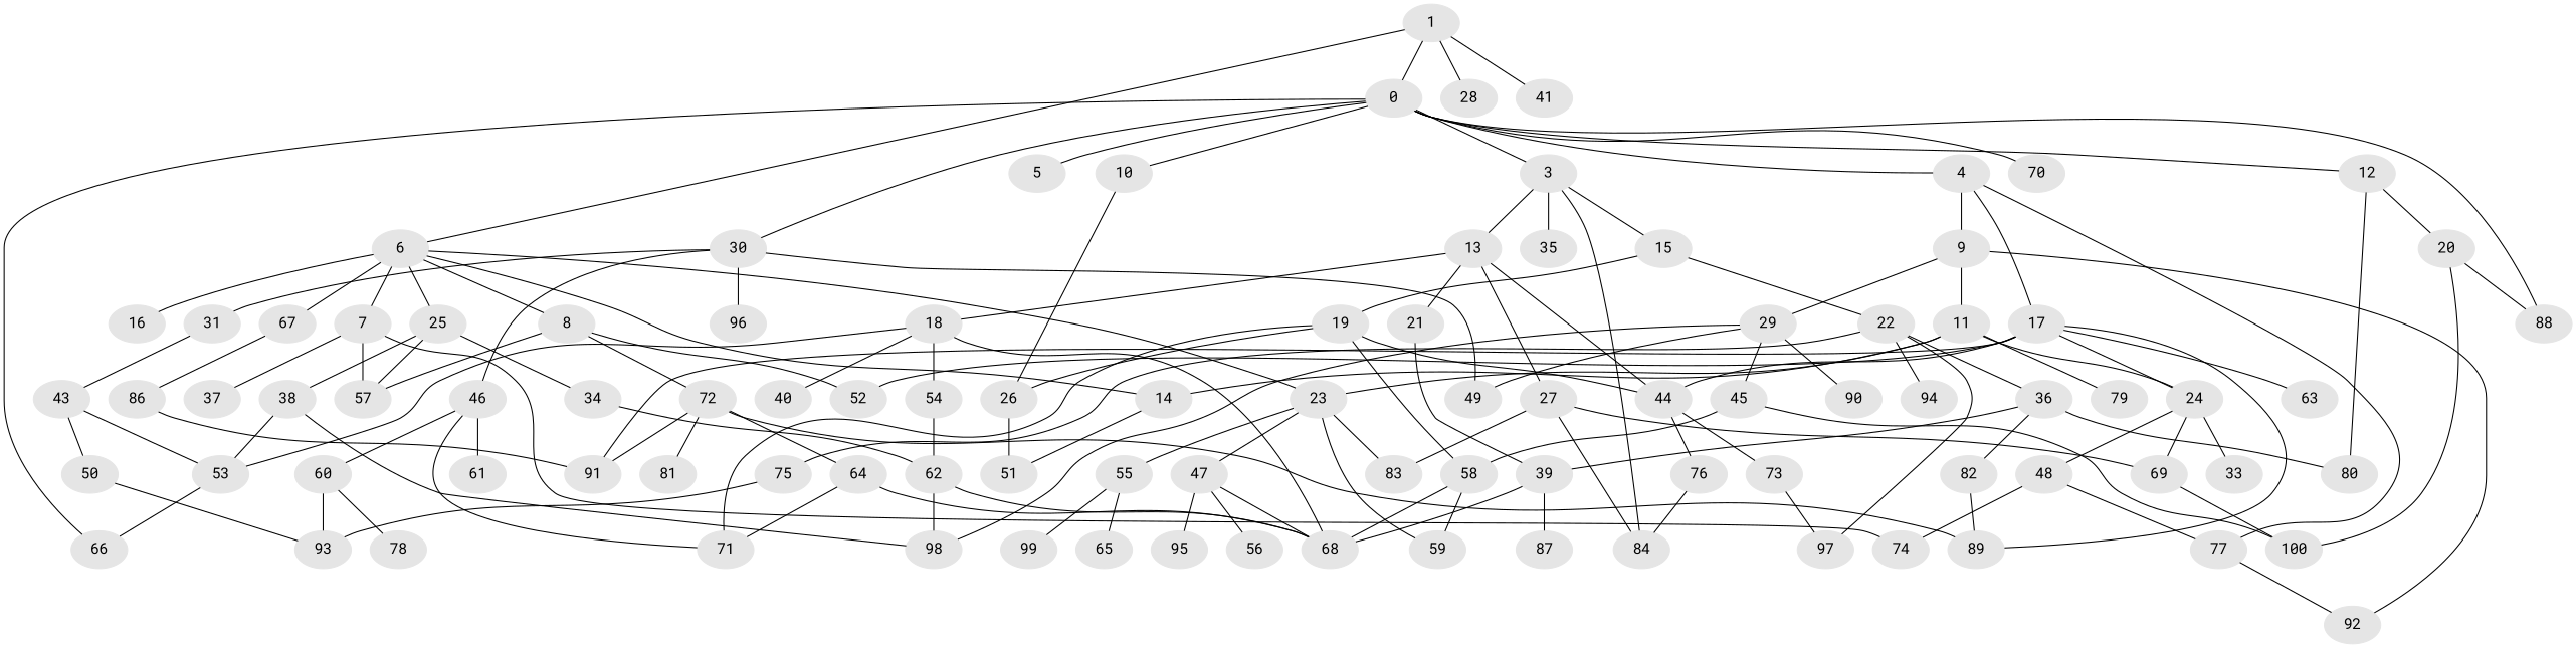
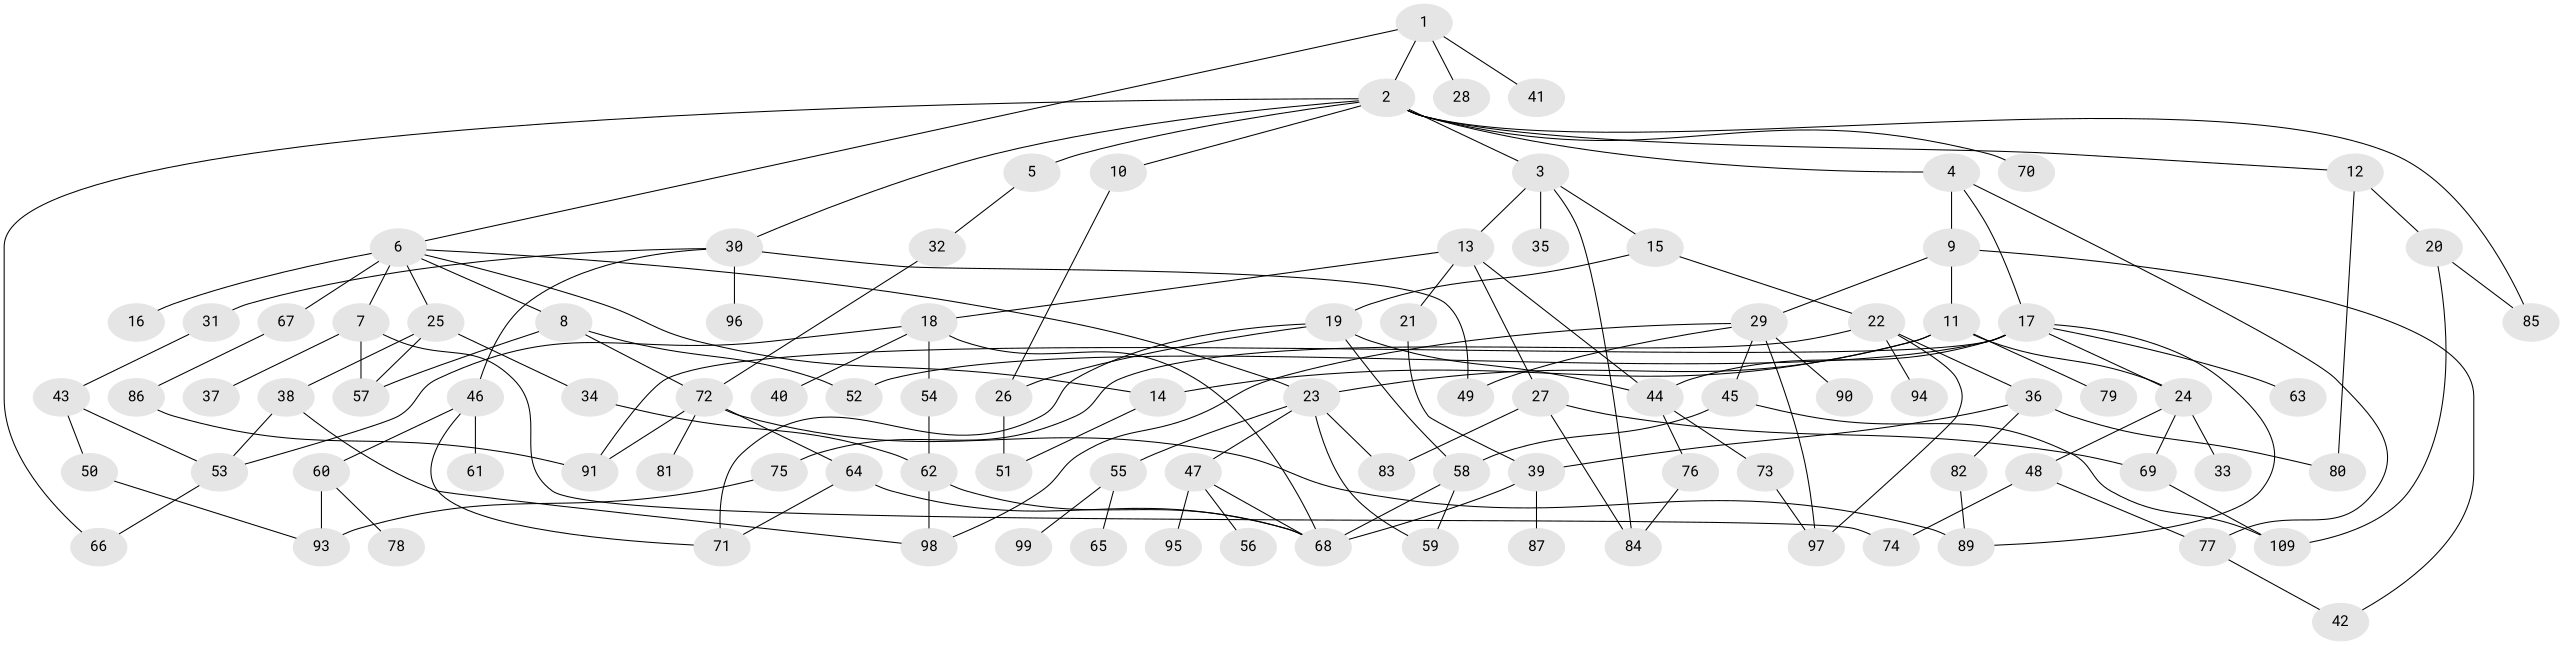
  graph {
    fontname="Roboto Mono"
    node [color=gray90 fontname="Roboto Mono" style=filled]
    edge [fontname="Roboto Mono"]
    1
-   2 [label=0]
+   2
    6
    28
    41
    3
    4
    5
    10
    12
    30
    66
    70
-   85 [label=88]
+   85
    7
    8
    14
    16
    23
    25
    67
    13
    15
    35
    84
    9
    17
    77
+   32
    26
    20
    80
    49
    31
    46
    96
    18
    21
    27
    44
    19
    22
    11
    29
-   92
+   92 [label=42]
    52
    24
    63
    89
    91
    72
    37
    57
    74
    51
    47
    55
    59
    83
    34
    38
    86
    64
    81
    79
    97
    45
    90
    98
    33
    48
    69
-   100
+   100 [label=109]
    40
    53
    54
    68
    39
    73
    76
    58
    71
    36
    75
    94
    62
    87
    82
    93
    56
    95
    65
    99
    43
    60
    61
    50
    78
    1 -- 2
    1 -- 6
    1 -- 28
    1 -- 41
    2 -- 3
    2 -- 4
    2 -- 5
    2 -- 10
    2 -- 12
    2 -- 30
    2 -- 66
    2 -- 70
    2 -- 85
    6 -- 7
    6 -- 8
    6 -- 14
    6 -- 16
    6 -- 23
    6 -- 25
    6 -- 67
    3 -- 13
    3 -- 15
    3 -- 35
    3 -- 84
    4 -- 9
    4 -- 17
    4 -- 77
+   5 -- 32
    10 -- 26
    12 -- 20
    12 -- 80
    30 -- 49
    30 -- 31
    30 -- 46
    30 -- 96
    7 -- 37
    7 -- 57
    7 -- 74
    8 -- 52
    8 -- 72
    8 -- 57
    14 -- 51
    23 -- 47
    23 -- 55
    23 -- 59
    23 -- 83
    25 -- 57
    25 -- 34
    25 -- 38
    67 -- 86
    13 -- 18
    13 -- 21
    13 -- 27
    13 -- 44
    15 -- 19
    15 -- 22
    9 -- 11
    9 -- 29
    9 -- 92
    17 -- 44
    17 -- 52
    17 -- 24
    17 -- 63
    17 -- 89
    17 -- 91
    77 -- 92
+   32 -- 72
    26 -- 51
    20 -- 85
    20 -- 100
    31 -- 43
    46 -- 71
    46 -- 60
    46 -- 61
    18 -- 40
    18 -- 53
    18 -- 54
    18 -- 68
    21 -- 39
    27 -- 84
    27 -- 83
    27 -- 69
    44 -- 73
    44 -- 76
    19 -- 26
    19 -- 44
    19 -- 58
    19 -- 71
    22 -- 97
    22 -- 36
    22 -- 75
    22 -- 94
    11 -- 14
    11 -- 23
    11 -- 24
    11 -- 79
    29 -- 49
+   29 -- 97
    29 -- 45
    29 -- 90
    29 -- 98
    24 -- 33
    24 -- 48
    24 -- 69
    72 -- 89
    72 -- 91
    72 -- 64
    72 -- 81
    47 -- 68
    47 -- 56
    47 -- 95
    55 -- 65
    55 -- 99
    34 -- 62
    38 -- 98
    38 -- 53
    86 -- 91
    64 -- 68
    64 -- 71
    45 -- 100
    45 -- 58
    48 -- 77
    48 -- 74
    69 -- 100
    53 -- 66
    54 -- 62
    39 -- 68
    39 -- 87
    73 -- 97
    76 -- 84
    58 -- 59
    58 -- 68
    36 -- 80
    36 -- 39
    36 -- 82
    75 -- 93
    62 -- 98
    62 -- 68
    82 -- 89
    43 -- 53
    43 -- 50
    60 -- 93
    60 -- 78
    50 -- 93
  }
